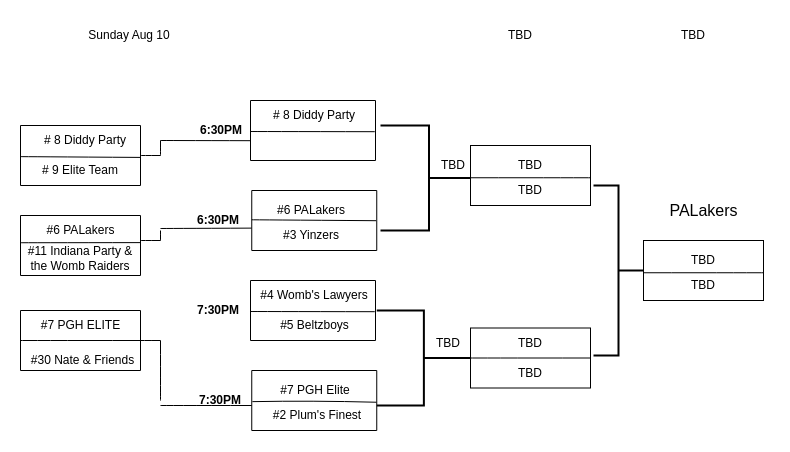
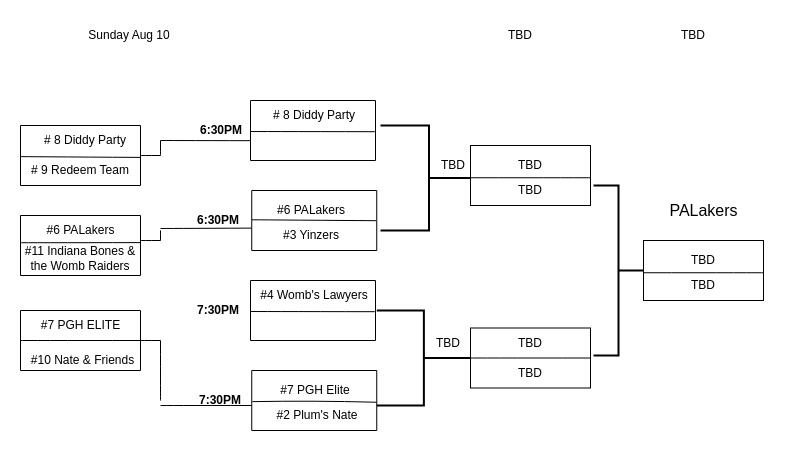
  <mxCell id="0" />
  <mxCell id="1" parent="0" />
  <mxCell id="2" value="" style="strokeWidth=2;html=1;shape=mxgraph.flowchart.annotation_2;align=left;labelPosition=right;pointerEvents=1;rotation=-180;" vertex="1" parent="1"><mxGeometry x="380" y="125" width="97" height="105" as="geometry" /></mxCell>
  <mxCell id="3" value="" style="verticalLabelPosition=bottom;verticalAlign=top;html=1;shape=mxgraph.basic.rect;fillColor2=none;strokeWidth=1;size=20;indent=5;" vertex="1" parent="1"><mxGeometry x="20" y="310" width="120" height="60" as="geometry" /></mxCell>
  <mxCell id="4" value="" style="verticalLabelPosition=bottom;verticalAlign=top;html=1;shape=mxgraph.basic.rect;fillColor2=none;strokeWidth=1;size=20;indent=5;" vertex="1" parent="1"><mxGeometry x="20" y="125" width="120" height="60" as="geometry" /></mxCell>
  <mxCell id="5" value="Sunday Aug 10" style="text;html=1;align=center;verticalAlign=middle;whiteSpace=wrap;rounded=0;" vertex="1" parent="1"><mxGeometry x="79.32" y="20" width="100" height="30" as="geometry" /></mxCell>
  <mxCell id="6" value="#7 PGH ELITE" style="text;html=1;align=center;verticalAlign=middle;whiteSpace=wrap;rounded=0;" vertex="1" parent="1"><mxGeometry x="37.5" y="310" width="85" height="30" as="geometry" /></mxCell>
- <mxCell id="7" value="#30 Nate &amp;amp; Friends" style="text;html=1;align=center;verticalAlign=middle;whiteSpace=wrap;rounded=0;" vertex="1" parent="1"><mxGeometry x="25" y="340" width="115" height="40" as="geometry" /></mxCell>
+ <mxCell id="7" value="#10 Nate &amp;amp; Friends" style="text;html=1;align=center;verticalAlign=middle;whiteSpace=wrap;rounded=0;" vertex="1" parent="1"><mxGeometry x="25" y="340" width="115" height="40" as="geometry" /></mxCell>
  <mxCell id="8" value="" style="endArrow=none;html=1;rounded=0;fontSize=12;startSize=8;endSize=8;curved=1;exitX=0;exitY=0.5;exitDx=0;exitDy=0;exitPerimeter=0;" edge="1" parent="1" source="3"><mxGeometry width="50" height="50" relative="1" as="geometry"><mxPoint x="40" y="330" as="sourcePoint" /><mxPoint x="140" y="340" as="targetPoint" /></mxGeometry></mxCell>
  <mxCell id="9" value="# 8 Diddy Party" style="text;html=1;align=center;verticalAlign=middle;whiteSpace=wrap;rounded=0;" vertex="1" parent="1"><mxGeometry x="40" y="125" width="90" height="30" as="geometry" /></mxCell>
  <mxCell id="10" value="" style="endArrow=none;html=1;rounded=0;fontSize=12;startSize=8;endSize=8;curved=1;entryX=1;entryY=0.532;entryDx=0;entryDy=0;entryPerimeter=0;exitX=0.005;exitY=0.519;exitDx=0;exitDy=0;exitPerimeter=0;" edge="1" parent="1" source="4" target="4"><mxGeometry width="50" height="50" relative="1" as="geometry"><mxPoint x="-20" y="265" as="sourcePoint" /><mxPoint x="30" y="215" as="targetPoint" /><Array as="points" /></mxGeometry></mxCell>
- <mxCell id="11" value="# 9 Elite Team" style="text;html=1;align=center;verticalAlign=middle;whiteSpace=wrap;rounded=0;" vertex="1" parent="1"><mxGeometry x="30" y="155" width="100" height="30" as="geometry" /></mxCell>
+ <mxCell id="11" value="# 9 Redeem Team" style="text;html=1;align=center;verticalAlign=middle;whiteSpace=wrap;rounded=0;" vertex="1" parent="1"><mxGeometry x="30" y="155" width="100" height="30" as="geometry" /></mxCell>
  <mxCell id="12" value="" style="verticalLabelPosition=bottom;verticalAlign=top;html=1;shape=mxgraph.basic.rect;fillColor2=none;strokeWidth=1;size=20;indent=5;" vertex="1" parent="1"><mxGeometry x="251.25" y="370" width="125" height="60" as="geometry" /></mxCell>
- <mxCell id="13" value="#2 Plum's Finest" style="text;html=1;align=center;verticalAlign=middle;whiteSpace=wrap;rounded=0;" vertex="1" parent="1"><mxGeometry x="267.5" y="400" width="97.5" height="30" as="geometry" /></mxCell>
+ <mxCell id="13" value="#2 Plum's Nate" style="text;html=1;align=center;verticalAlign=middle;whiteSpace=wrap;rounded=0;" vertex="1" parent="1"><mxGeometry x="267.5" y="400" width="97.5" height="30" as="geometry" /></mxCell>
  <mxCell id="14" value="" style="endArrow=none;html=1;rounded=0;fontSize=12;startSize=8;endSize=8;curved=1;exitX=0.005;exitY=0.519;exitDx=0;exitDy=0;exitPerimeter=0;entryX=0.998;entryY=0.529;entryDx=0;entryDy=0;entryPerimeter=0;" edge="1" parent="1" source="12" target="12"><mxGeometry width="50" height="50" relative="1" as="geometry"><mxPoint x="218.75" y="510" as="sourcePoint" /><mxPoint x="371.25" y="400" as="targetPoint" /><Array as="points"><mxPoint x="311.25" y="400" /></Array></mxGeometry></mxCell>
  <mxCell id="15" value="#7 PGH Elite" style="text;html=1;align=center;verticalAlign=middle;whiteSpace=wrap;rounded=0;" vertex="1" parent="1"><mxGeometry x="265" y="370" width="100" height="40" as="geometry" /></mxCell>
  <mxCell id="16" value="" style="verticalLabelPosition=bottom;verticalAlign=top;html=1;shape=mxgraph.basic.rect;fillColor2=none;strokeWidth=1;size=20;indent=5;" vertex="1" parent="1"><mxGeometry x="250" y="100" width="125" height="60" as="geometry" /></mxCell>
  <mxCell id="17" value="# 8 Diddy Party" style="text;html=1;align=center;verticalAlign=middle;whiteSpace=wrap;rounded=0;" vertex="1" parent="1"><mxGeometry x="270" y="100" width="87.5" height="30" as="geometry" /></mxCell>
  <mxCell id="18" value="" style="endArrow=none;html=1;rounded=0;fontSize=12;startSize=8;endSize=8;curved=1;entryX=0.994;entryY=0.52;entryDx=0;entryDy=0;entryPerimeter=0;exitX=-0.003;exitY=0.517;exitDx=0;exitDy=0;exitPerimeter=0;" edge="1" parent="1" source="16" target="16"><mxGeometry width="50" height="50" relative="1" as="geometry"><mxPoint x="250.5" y="129" as="sourcePoint" /><mxPoint x="374.5" y="130" as="targetPoint" /><Array as="points" /></mxGeometry></mxCell>
  <mxCell id="19" value="" style="verticalLabelPosition=bottom;verticalAlign=top;html=1;shape=mxgraph.basic.rect;fillColor2=none;strokeWidth=1;size=20;indent=5;" vertex="1" parent="1"><mxGeometry x="250" y="280" width="125" height="60" as="geometry" /></mxCell>
  <mxCell id="20" value="#4 Womb's Lawyers" style="text;html=1;align=center;verticalAlign=middle;whiteSpace=wrap;rounded=0;" vertex="1" parent="1"><mxGeometry x="258.56" y="280" width="109.62" height="30" as="geometry" /></mxCell>
- <mxCell id="21" value="#5 Beltzboys" style="text;html=1;align=center;verticalAlign=middle;whiteSpace=wrap;rounded=0;" vertex="1" parent="1"><mxGeometry x="276.06" y="310" width="77.12" height="30" as="geometry" /></mxCell>
  <mxCell id="22" value="" style="endArrow=none;html=1;rounded=0;fontSize=12;startSize=8;endSize=8;curved=1;entryX=0.994;entryY=0.52;entryDx=0;entryDy=0;entryPerimeter=0;exitX=-0.003;exitY=0.517;exitDx=0;exitDy=0;exitPerimeter=0;" edge="1" parent="1" source="19" target="19"><mxGeometry width="50" height="50" relative="1" as="geometry"><mxPoint x="250.5" y="309" as="sourcePoint" /><mxPoint x="374.5" y="310" as="targetPoint" /><Array as="points" /></mxGeometry></mxCell>
  <mxCell id="23" value="" style="verticalLabelPosition=bottom;verticalAlign=top;html=1;shape=mxgraph.basic.rect;fillColor2=none;strokeWidth=1;size=20;indent=5;" vertex="1" parent="1"><mxGeometry x="251.25" y="190" width="125" height="60" as="geometry" /></mxCell>
  <mxCell id="24" value="" style="endArrow=none;html=1;rounded=0;fontSize=12;startSize=8;endSize=8;curved=1;entryX=1;entryY=0.532;entryDx=0;entryDy=0;entryPerimeter=0;exitX=0.005;exitY=0.519;exitDx=0;exitDy=0;exitPerimeter=0;" edge="1" parent="1"><mxGeometry width="50" height="50" relative="1" as="geometry"><mxPoint x="251.25" y="219.29" as="sourcePoint" /><mxPoint x="375.625" y="220.2" as="targetPoint" /><Array as="points" /></mxGeometry></mxCell>
  <mxCell id="25" value="#6 PALakers" style="text;html=1;align=center;verticalAlign=middle;whiteSpace=wrap;rounded=0;" vertex="1" parent="1"><mxGeometry x="261.25" y="195" width="100" height="30" as="geometry" /></mxCell>
  <mxCell id="26" value="#3 Yinzers" style="text;html=1;align=center;verticalAlign=middle;whiteSpace=wrap;rounded=0;" vertex="1" parent="1"><mxGeometry x="251.25" y="220" width="120" height="30" as="geometry" /></mxCell>
  <mxCell id="27" value="" style="strokeWidth=2;html=1;shape=mxgraph.flowchart.annotation_2;align=left;labelPosition=right;pointerEvents=1;rotation=-180;" vertex="1" parent="1"><mxGeometry x="376.25" y="310" width="94.25" height="95" as="geometry" /></mxCell>
  <mxCell id="28" value="" style="endArrow=none;html=1;rounded=0;fontSize=12;startSize=8;endSize=8;curved=1;" edge="1" parent="1"><mxGeometry width="50" height="50" relative="1" as="geometry"><mxPoint x="160" y="405" as="sourcePoint" /><mxPoint x="251.25" y="405" as="targetPoint" /></mxGeometry></mxCell>
  <mxCell id="29" value="" style="verticalLabelPosition=bottom;verticalAlign=top;html=1;shape=mxgraph.basic.rect;fillColor2=none;strokeWidth=1;size=20;indent=5;" vertex="1" parent="1"><mxGeometry x="20" y="215" width="120" height="60" as="geometry" /></mxCell>
  <mxCell id="30" value="#6 PALakers" style="text;html=1;align=center;verticalAlign=middle;whiteSpace=wrap;rounded=0;" vertex="1" parent="1"><mxGeometry x="37.5" y="215" width="85" height="30" as="geometry" /></mxCell>
  <mxCell id="31" value="" style="endArrow=none;html=1;rounded=0;fontSize=12;startSize=8;endSize=8;curved=1;exitX=0.005;exitY=0.454;exitDx=0;exitDy=0;exitPerimeter=0;entryX=0.998;entryY=0.452;entryDx=0;entryDy=0;entryPerimeter=0;" edge="1" parent="1" source="29" target="29"><mxGeometry width="50" height="50" relative="1" as="geometry"><mxPoint x="40" y="230" as="sourcePoint" /><mxPoint x="140" y="241" as="targetPoint" /></mxGeometry></mxCell>
- <mxCell id="32" value="#11 Indiana Party &amp;amp; the Womb Raiders" style="text;html=1;align=center;verticalAlign=middle;whiteSpace=wrap;rounded=0;" vertex="1" parent="1"><mxGeometry x="20" y="240" width="120" height="35" as="geometry" /></mxCell>
+ <mxCell id="32" value="#11 Indiana Bones &amp;amp; the Womb Raiders" style="text;html=1;align=center;verticalAlign=middle;whiteSpace=wrap;rounded=0;" vertex="1" parent="1"><mxGeometry x="20" y="240" width="120" height="35" as="geometry" /></mxCell>
  <mxCell id="33" value="" style="endArrow=none;html=1;rounded=0;fontSize=12;startSize=8;endSize=8;curved=1;" edge="1" parent="1"><mxGeometry width="50" height="50" relative="1" as="geometry"><mxPoint x="138.56" y="340" as="sourcePoint" /><mxPoint x="160" y="340" as="targetPoint" /></mxGeometry></mxCell>
  <mxCell id="34" value="" style="endArrow=none;html=1;rounded=0;fontSize=12;startSize=8;endSize=8;curved=1;" edge="1" parent="1"><mxGeometry width="50" height="50" relative="1" as="geometry"><mxPoint x="160" y="400" as="sourcePoint" /><mxPoint x="160" y="340" as="targetPoint" /></mxGeometry></mxCell>
  <mxCell id="35" value="" style="endArrow=none;html=1;rounded=0;fontSize=12;startSize=8;endSize=8;curved=1;exitX=1;exitY=0;exitDx=0;exitDy=0;" edge="1" parent="1" source="32"><mxGeometry width="50" height="50" relative="1" as="geometry"><mxPoint x="110" y="310" as="sourcePoint" /><mxPoint x="160" y="240" as="targetPoint" /></mxGeometry></mxCell>
  <mxCell id="36" value="" style="endArrow=none;html=1;rounded=0;fontSize=12;startSize=8;endSize=8;curved=1;entryX=-0.001;entryY=0.627;entryDx=0;entryDy=0;entryPerimeter=0;" edge="1" parent="1" target="23"><mxGeometry width="50" height="50" relative="1" as="geometry"><mxPoint x="160" y="228" as="sourcePoint" /><mxPoint x="181.25" y="215" as="targetPoint" /></mxGeometry></mxCell>
  <mxCell id="37" value="" style="endArrow=none;html=1;rounded=0;fontSize=12;startSize=8;endSize=8;curved=1;" edge="1" parent="1"><mxGeometry width="50" height="50" relative="1" as="geometry"><mxPoint x="160" y="155" as="sourcePoint" /><mxPoint x="160" y="140" as="targetPoint" /></mxGeometry></mxCell>
  <mxCell id="38" value="" style="endArrow=none;html=1;rounded=0;fontSize=12;startSize=8;endSize=8;curved=1;exitX=1;exitY=0;exitDx=0;exitDy=0;" edge="1" parent="1"><mxGeometry width="50" height="50" relative="1" as="geometry"><mxPoint x="140" y="155" as="sourcePoint" /><mxPoint x="160" y="155" as="targetPoint" /></mxGeometry></mxCell>
  <mxCell id="39" value="" style="endArrow=none;html=1;rounded=0;fontSize=12;startSize=8;endSize=8;curved=1;entryX=0;entryY=0.67;entryDx=0;entryDy=0;entryPerimeter=0;" edge="1" parent="1" target="16"><mxGeometry width="50" height="50" relative="1" as="geometry"><mxPoint x="160" y="140" as="sourcePoint" /><mxPoint x="207.5" y="139.95" as="targetPoint" /></mxGeometry></mxCell>
  <mxCell id="40" value="&lt;b&gt;6:30PM&lt;/b&gt;" style="text;html=1;align=center;verticalAlign=middle;whiteSpace=wrap;rounded=0;" vertex="1" parent="1"><mxGeometry x="191.25" y="115" width="60" height="30" as="geometry" /></mxCell>
  <mxCell id="41" value="&lt;b&gt;6:30PM&lt;/b&gt;" style="text;html=1;align=center;verticalAlign=middle;whiteSpace=wrap;rounded=0;" vertex="1" parent="1"><mxGeometry x="187.5" y="205" width="60" height="30" as="geometry" /></mxCell>
  <mxCell id="42" value="&lt;b&gt;7:30PM&lt;/b&gt;" style="text;html=1;align=center;verticalAlign=middle;whiteSpace=wrap;rounded=0;" vertex="1" parent="1"><mxGeometry x="187.5" y="295" width="60" height="30" as="geometry" /></mxCell>
  <mxCell id="43" value="&lt;b&gt;7:30PM&lt;/b&gt;" style="text;html=1;align=center;verticalAlign=middle;whiteSpace=wrap;rounded=0;" vertex="1" parent="1"><mxGeometry x="190" y="385" width="60" height="30" as="geometry" /></mxCell>
  <mxCell id="44" value="" style="endArrow=none;html=1;rounded=0;fontSize=12;startSize=8;endSize=8;curved=1;" edge="1" parent="1"><mxGeometry width="50" height="50" relative="1" as="geometry"><mxPoint x="160" y="240" as="sourcePoint" /><mxPoint x="160" y="230" as="targetPoint" /></mxGeometry></mxCell>
  <mxCell id="45" value="" style="rounded=0;whiteSpace=wrap;html=1;" vertex="1" parent="1"><mxGeometry x="470" y="145" width="120" height="60" as="geometry" /></mxCell>
  <mxCell id="46" value="" style="rounded=0;whiteSpace=wrap;html=1;" vertex="1" parent="1"><mxGeometry x="470" y="327.5" width="120" height="60" as="geometry" /></mxCell>
  <mxCell id="47" value="" style="endArrow=none;html=1;rounded=0;fontSize=12;startSize=8;endSize=8;curved=1;exitX=1;exitY=0.5;exitDx=0;exitDy=0;entryX=0;entryY=0.5;entryDx=0;entryDy=0;" edge="1" parent="1"><mxGeometry width="50" height="50" relative="1" as="geometry"><mxPoint x="590" y="177.26" as="sourcePoint" /><mxPoint x="470" y="177.26" as="targetPoint" /></mxGeometry></mxCell>
  <mxCell id="48" value="" style="endArrow=none;html=1;rounded=0;fontSize=12;startSize=8;endSize=8;curved=1;entryX=1;entryY=0.5;entryDx=0;entryDy=0;exitX=0;exitY=0.5;exitDx=0;exitDy=0;" edge="1" parent="1" source="46" target="46"><mxGeometry width="50" height="50" relative="1" as="geometry"><mxPoint x="470" y="360" as="sourcePoint" /><mxPoint x="520" y="310" as="targetPoint" /></mxGeometry></mxCell>
  <mxCell id="49" value="TBD" style="text;html=1;align=center;verticalAlign=middle;whiteSpace=wrap;rounded=0;" vertex="1" parent="1"><mxGeometry x="490" y="20" width="60" height="30" as="geometry" /></mxCell>
  <mxCell id="50" value="TBD" style="text;html=1;align=center;verticalAlign=middle;whiteSpace=wrap;rounded=0;" vertex="1" parent="1"><mxGeometry x="500" y="150" width="60" height="30" as="geometry" /></mxCell>
  <mxCell id="51" value="TBD" style="text;html=1;align=center;verticalAlign=middle;whiteSpace=wrap;rounded=0;" vertex="1" parent="1"><mxGeometry x="500" y="175" width="60" height="30" as="geometry" /></mxCell>
  <mxCell id="52" value="TBD" style="text;html=1;align=center;verticalAlign=middle;whiteSpace=wrap;rounded=0;" vertex="1" parent="1"><mxGeometry x="500" y="327.5" width="60" height="30" as="geometry" /></mxCell>
  <mxCell id="53" value="TBD" style="text;html=1;align=center;verticalAlign=middle;whiteSpace=wrap;rounded=0;" vertex="1" parent="1"><mxGeometry x="500" y="357.5" width="60" height="30" as="geometry" /></mxCell>
  <mxCell id="54" value="" style="rounded=0;whiteSpace=wrap;html=1;" vertex="1" parent="1"><mxGeometry x="643" y="240" width="120" height="60" as="geometry" /></mxCell>
  <mxCell id="55" value="" style="endArrow=none;html=1;rounded=0;fontSize=12;startSize=8;endSize=8;curved=1;exitX=1;exitY=0.5;exitDx=0;exitDy=0;entryX=0;entryY=0.5;entryDx=0;entryDy=0;" edge="1" parent="1"><mxGeometry width="50" height="50" relative="1" as="geometry"><mxPoint x="763" y="272.26" as="sourcePoint" /><mxPoint x="643" y="272.26" as="targetPoint" /></mxGeometry></mxCell>
  <mxCell id="56" value="TBD" style="text;html=1;align=center;verticalAlign=middle;whiteSpace=wrap;rounded=0;" vertex="1" parent="1"><mxGeometry x="673" y="245" width="60" height="30" as="geometry" /></mxCell>
  <mxCell id="57" value="TBD" style="text;html=1;align=center;verticalAlign=middle;whiteSpace=wrap;rounded=0;" vertex="1" parent="1"><mxGeometry x="673" y="270" width="60" height="30" as="geometry" /></mxCell>
  <mxCell id="58" value="" style="strokeWidth=2;html=1;shape=mxgraph.flowchart.annotation_2;align=left;labelPosition=right;pointerEvents=1;rotation=-180;" vertex="1" parent="1"><mxGeometry x="593" y="185" width="50" height="170" as="geometry" /></mxCell>
  <mxCell id="59" value="TBD" style="text;html=1;align=center;verticalAlign=middle;whiteSpace=wrap;rounded=0;" vertex="1" parent="1"><mxGeometry x="663" y="20" width="60" height="30" as="geometry" /></mxCell>
  <mxCell id="60" value="TBD" style="text;html=1;align=center;verticalAlign=middle;whiteSpace=wrap;rounded=0;" vertex="1" parent="1"><mxGeometry x="423" y="150" width="60" height="30" as="geometry" /></mxCell>
  <mxCell id="61" value="TBD" style="text;html=1;align=center;verticalAlign=middle;whiteSpace=wrap;rounded=0;" vertex="1" parent="1"><mxGeometry x="418" y="327.5" width="60" height="30" as="geometry" /></mxCell>
  <mxCell id="62" value="PALakers" style="text;html=1;align=center;verticalAlign=middle;resizable=0;points=[];autosize=1;strokeColor=none;fillColor=none;fontSize=16;" vertex="1" parent="1"><mxGeometry x="638" y="195" width="130" height="30" as="geometry" /></mxCell>
